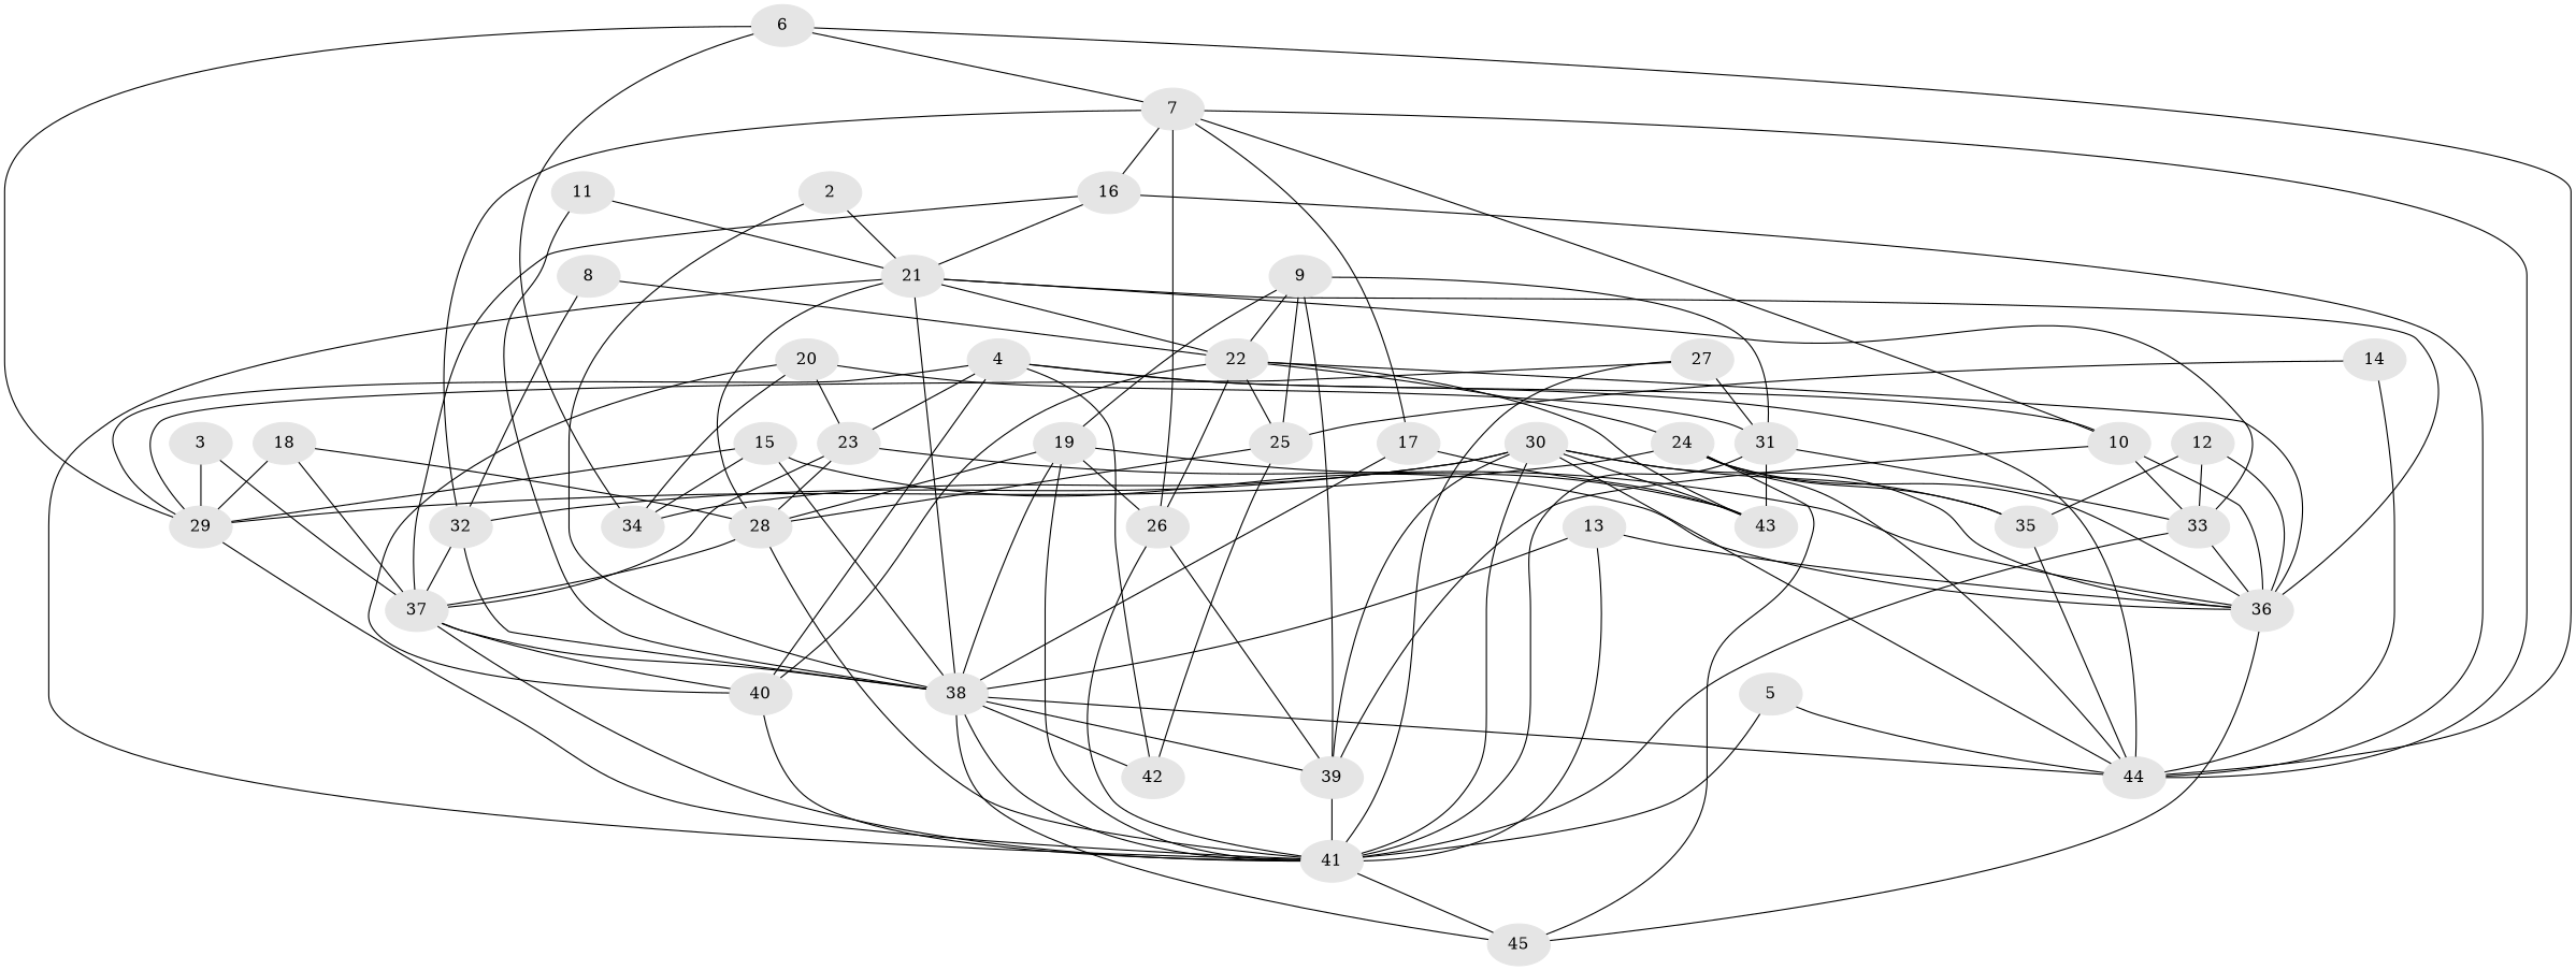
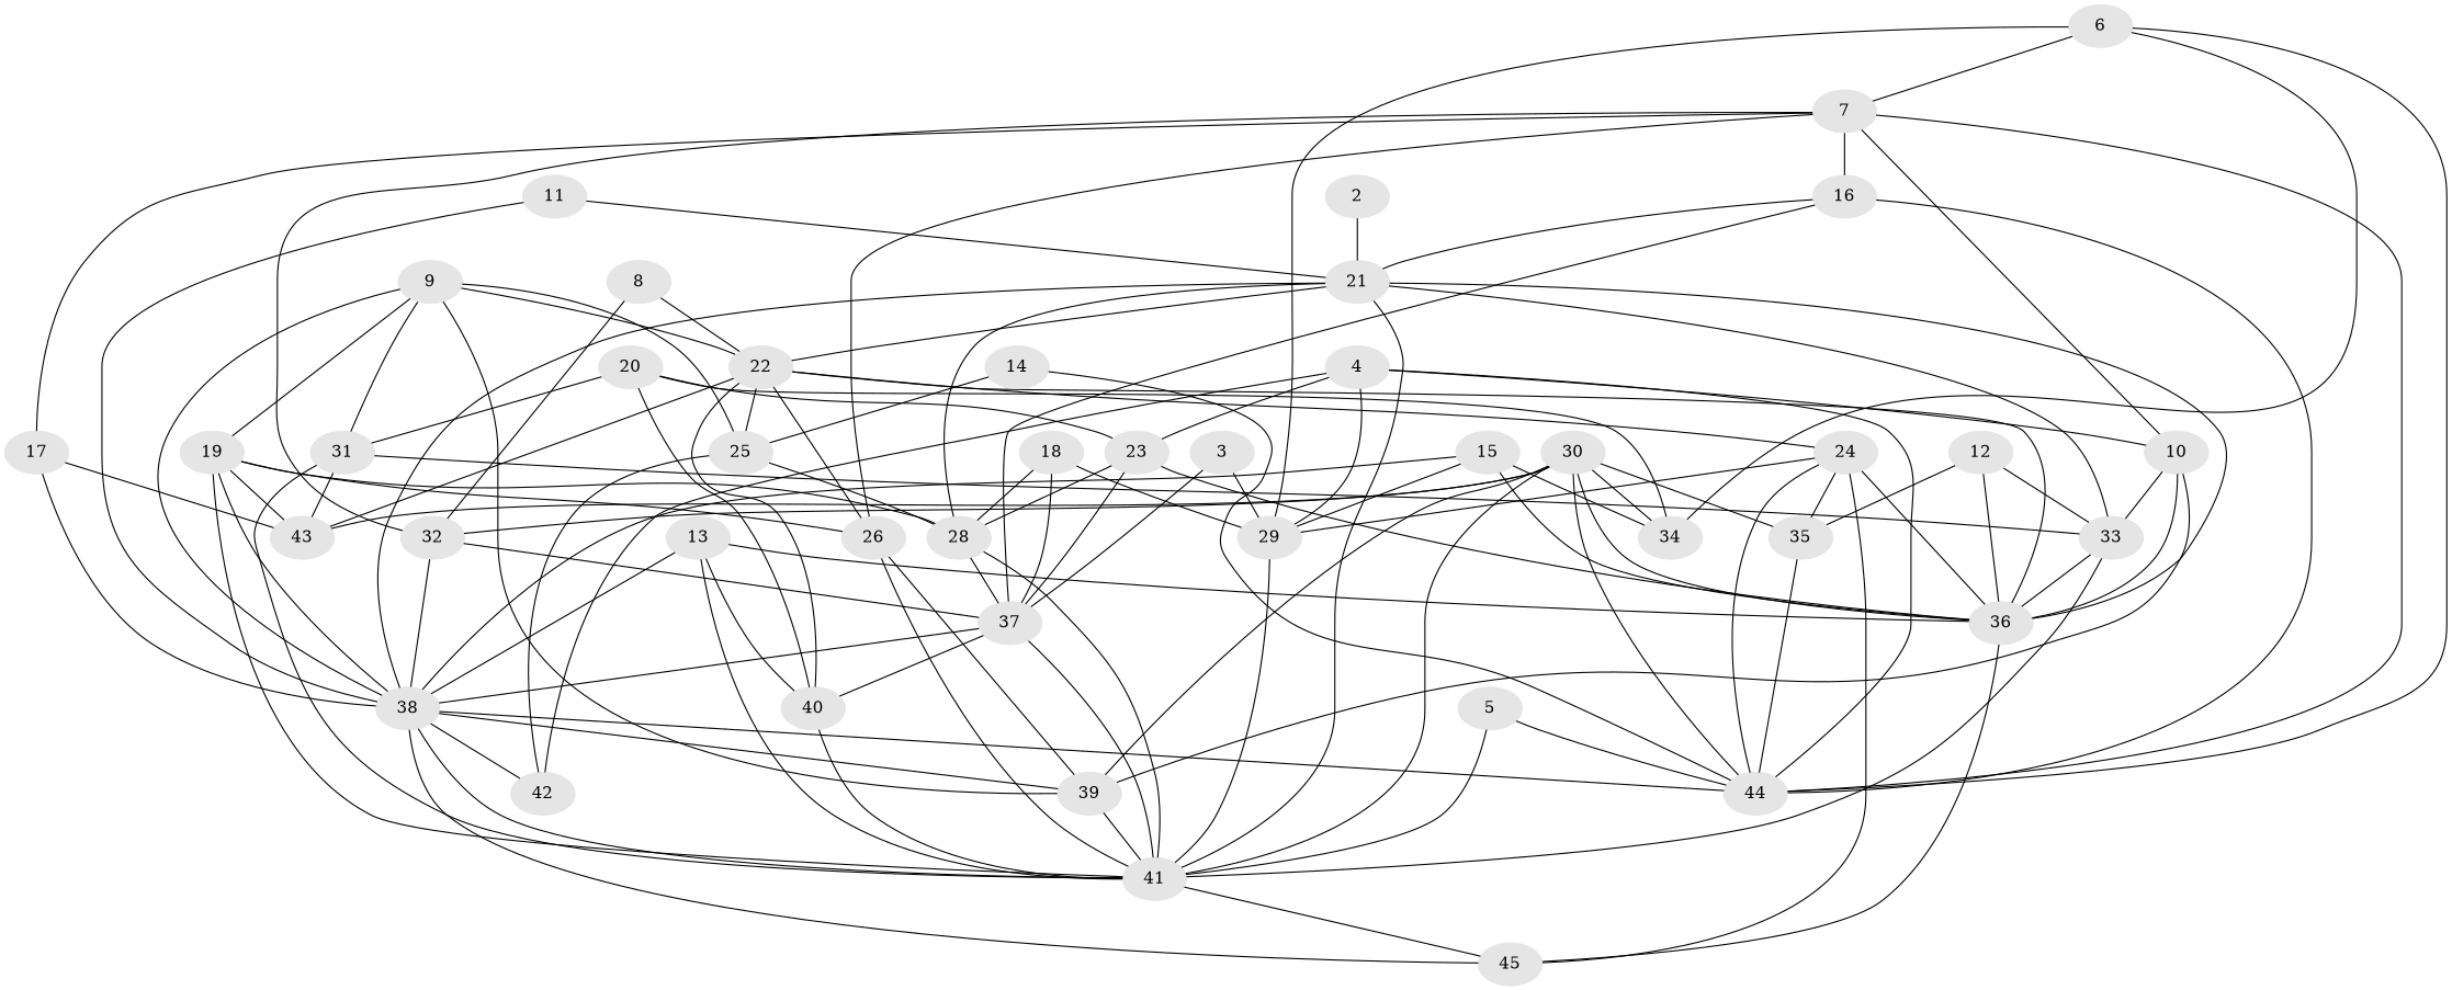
  graph {
    node [color=gray90 style=filled]
    edge [weight=1.0]
    21
    38
    41
    22
    33
    36
    28
    35
    44
    2
    42
    39
    45
    3
    29
    37
    40
    4
    10
    23
    5
    6
    7
    34
    16
    17
    26
    32
    43
    8
    25
    24
    9
    19
    31
    11
    12
    13
    14
    15
    18
    20
-   27
    30
    21 -- 38 [weight=2.0]
    21 -- 41
    21 -- 22
    21 -- 33
    21 -- 36 [weight=2.0]
    21 -- 28
    38 -- 41
    38 -- 44
    38 -- 42
    38 -- 39
    38 -- 45
    41 -- 45
    22 -- 36
    22 -- 40
    22 -- 26
    22 -- 43
    22 -- 25
    22 -- 24
    33 -- 41
    33 -- 36
    36 -- 45
    28 -- 41
    28 -- 37 [weight=2.0]
    35 -- 44
    2 -- 21
-   2 -- 38
+   9 -- 38
    39 -- 41
    3 -- 29
    3 -- 37
    29 -- 41
    37 -- 38
    37 -- 41
    37 -- 40
    40 -- 41
    4 -- 44
    4 -- 42
    4 -- 29
    4 -- 10
    4 -- 23
    10 -- 33
    10 -- 36
    10 -- 39
    23 -- 36
    23 -- 28
    23 -- 37
    5 -- 41
    5 -- 44
    6 -- 44
    6 -- 29
    6 -- 7
    6 -- 34
    7 -- 44
    7 -- 10
    7 -- 16
    7 -- 17
    7 -- 26
    7 -- 32
    16 -- 21
    16 -- 44 [weight=2.0]
    16 -- 37
    17 -- 38
    17 -- 43
    26 -- 41
    26 -- 39
    32 -- 38
    32 -- 37
    8 -- 22
    8 -- 32
    25 -- 28
    25 -- 42
    24 -- 36
    24 -- 35
    24 -- 44
    24 -- 45
    24 -- 29
    9 -- 22
    9 -- 39
    9 -- 25
    9 -- 19
    9 -- 31
    19 -- 38
    19 -- 41
    19 -- 28
    19 -- 26
    19 -- 43
    31 -- 41
    31 -- 33
    31 -- 43
    11 -- 21
    11 -- 38
    12 -- 33
    12 -- 36 [weight=2.0]
    12 -- 35
    13 -- 38
    13 -- 41
    13 -- 36
-   4 -- 40
+   13 -- 40
    14 -- 44
    14 -- 25
    15 -- 38
    15 -- 36
    15 -- 29
    15 -- 34
    18 -- 28
    18 -- 29
    18 -- 37
    20 -- 40
    20 -- 23
    20 -- 34
    20 -- 31
-   27 -- 41 [weight=2.0]
-   27 -- 29
-   27 -- 31
    30 -- 41
    30 -- 36
    30 -- 35
    30 -- 44
    30 -- 39 [weight=2.0]
    30 -- 34
    30 -- 32
    30 -- 43
  }
